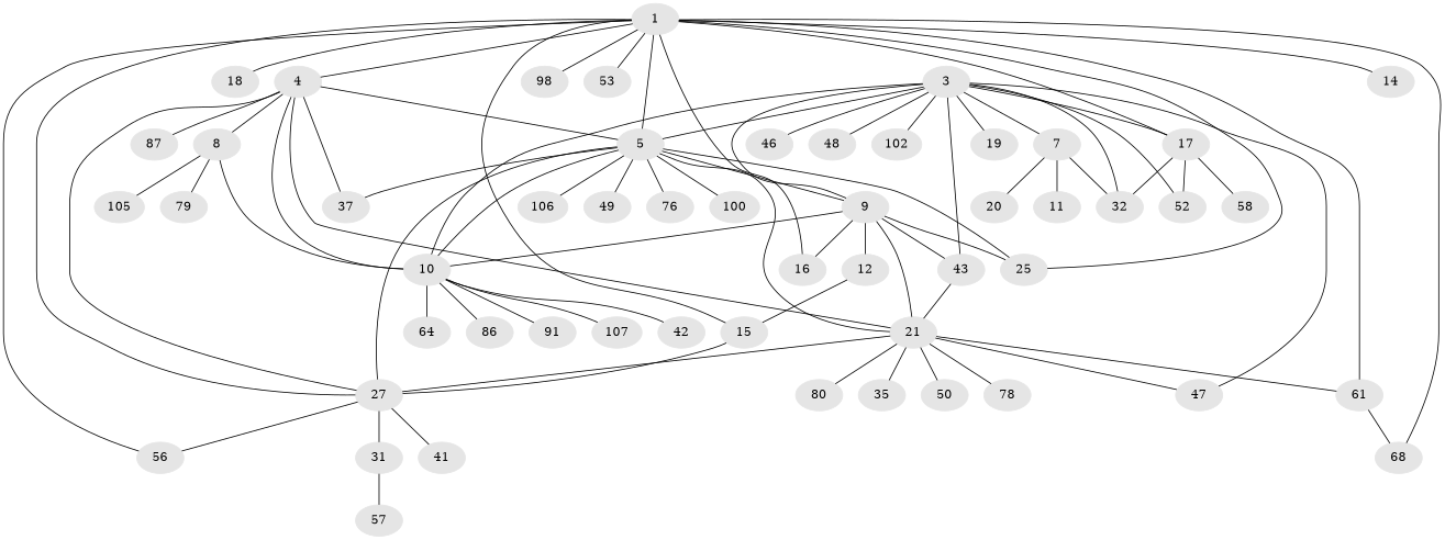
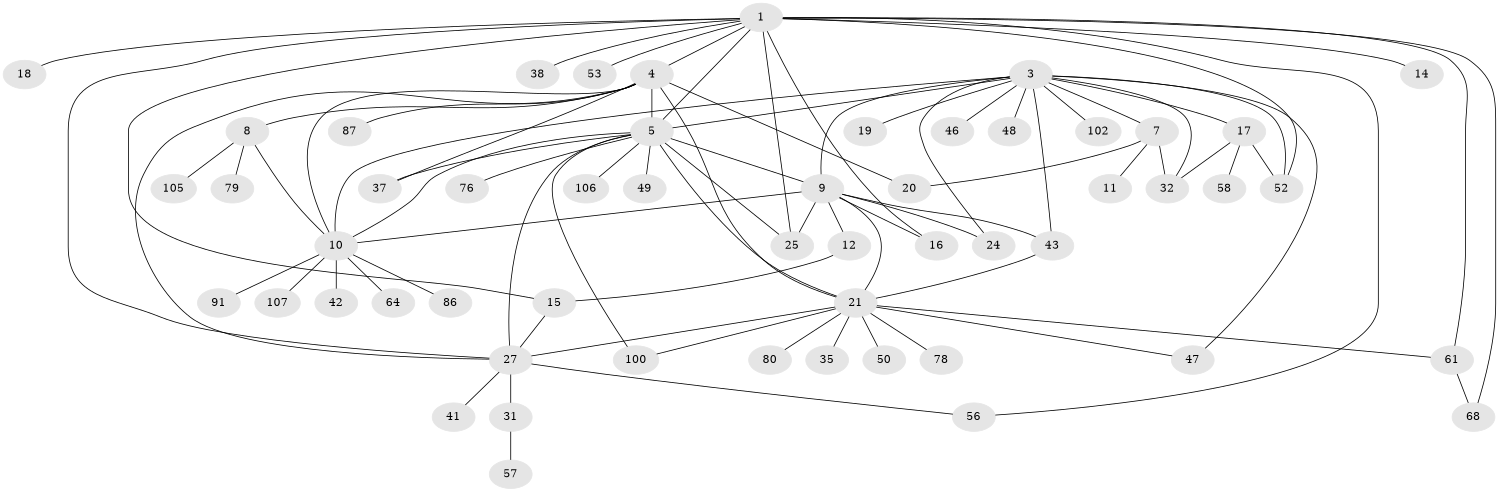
  graph {
    node [color=gray90 style=filled]
    1 [super="+2"]
    4 [super="+69+44"]
    5 [super="+63"]
    14
    15 [super="+75+93"]
    16
    17 [super="+54+28+70+103+108+30"]
    18
    25
    27 [super="+55+40+34+43+62+66"]
-   38 [label=98]
+   38
    53 [super="+110"]
    56
    61
    68
    3
    7 [super="+83+36"]
    9 [super="+45+51+29+22"]
    10
    n20 [label=43 super="+94+60"]
    19
+   24
    32
    46
    47
    48 [super="+59"]
    52 [super="+67"]
    102
    8
    20
    21 [super="+23"]
    37 [super="+71"]
    87
    49 [super="+72"]
    76
    100
    106
    58
    31
    41 [super="+88"]
    11
    12
    42
    64
    86
    91
    107
    79
    105
    35
    50
    78 [super="+101"]
    80
    57
    1 -- 4
    1 -- 5
    1 -- 14
    1 -- 15
    1 -- 16
-   1 -- 17 [weight=2]
+   1 -- 52 [weight=2]
    1 -- 18
    1 -- 25
    1 -- 27
    1 -- 38
    1 -- 53
    1 -- 56
    1 -- 61
    1 -- 68
    4 -- 5
    4 -- 27
    4 -- 10
    4 -- 8
+   4 -- 20
    4 -- 21
    4 -- 37
    4 -- 87
    5 -- 25
    5 -- 27 [weight=2]
    5 -- 9 [weight=4]
    5 -- 10
    5 -- 21
    5 -- 37
    5 -- 49 [weight=2]
    5 -- 76
    5 -- 100
    5 -- 106
    15 -- 27
    17 -- 32
    17 -- 52
    17 -- 58
    27 -- 56
    27 -- 31 [weight=2]
    27 -- 41
    61 -- 68
    3 -- 5 [weight=2]
    3 -- 17
    3 -- 7
    3 -- 9
    3 -- 10
    3 -- n20 [weight=2]
    3 -- 19
+   3 -- 24
    3 -- 32
    3 -- 46
    3 -- 47
    3 -- 48
    3 -- 52
    3 -- 102
    7 -- 32
    7 -- 20
    7 -- 11
    9 -- 16
    9 -- 25
    9 -- 10
    9 -- n20
+   9 -- 24
    9 -- 21
    9 -- 12
    10 -- 42
    10 -- 64
    10 -- 86
    10 -- 91
    10 -- 107
    n20 -- 21
    8 -- 10
    8 -- 79
    8 -- 105
    21 -- 27
    21 -- 61
    21 -- 47
+   21 -- 100
    21 -- 35
    21 -- 50
    21 -- 78
    21 -- 80
    31 -- 57
    12 -- 15
  }
